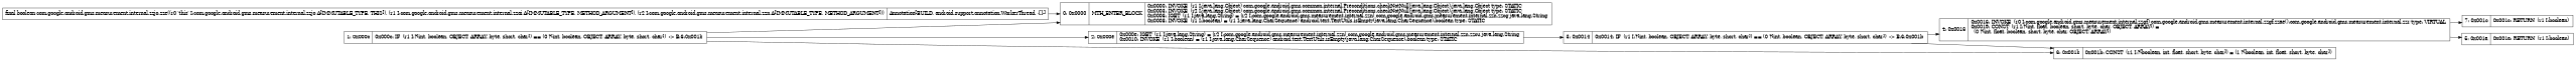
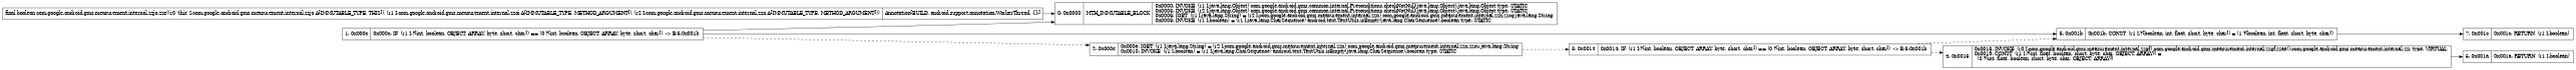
  digraph {
    rankdir=LR
    node [shape=record]
-   n1 [label="{0\:\ 0x0000|MTH_ENTER_BLOCK\l|0x0000: INVOKE  (r1 I:java.lang.Object) com.google.android.gms.common.internal.Preconditions.checkNotNull(java.lang.Object):java.lang.Object type: STATIC \l0x0003: INVOKE  (r2 I:java.lang.Object) com.google.android.gms.common.internal.Preconditions.checkNotNull(java.lang.Object):java.lang.Object type: STATIC \l0x0006: IGET  (r1 I:java.lang.String) = (r2 I:com.google.android.gms.measurement.internal.zzn) com.google.android.gms.measurement.internal.zzn.zzcg java.lang.String \l0x0008: INVOKE  (r1 I:boolean) = (r1 I:java.lang.CharSequence) android.text.TextUtils.isEmpty(java.lang.CharSequence):boolean type: STATIC \l}"]
+   n1 [label="{0\:\ 0x0000|MTH_IMMUTABLE_BLOCK\l|0x0000: INVOKE  (r1 I:java.lang.Object) com.google.android.gms.common.internal.Preconditions.checkNotNull(java.lang.Object):java.lang.Object type: STATIC \l0x0003: INVOKE  (r2 I:java.lang.Object) com.google.android.gms.common.internal.Preconditions.checkNotNull(java.lang.Object):java.lang.Object type: STATIC \l0x0006: IGET  (r1 I:java.lang.String) = (r2 I:com.google.android.gms.measurement.internal.zzn) com.google.android.gms.measurement.internal.zzn.zzcg java.lang.String \l0x0008: INVOKE  (r1 I:boolean) = (r1 I:java.lang.CharSequence) android.text.TextUtils.isEmpty(java.lang.CharSequence):boolean type: STATIC \l}"]
    n2 [label="{1\:\ 0x000c|0x000c: IF  (r1 I:?[int, boolean, OBJECT, ARRAY, byte, short, char]) == (0 ?[int, boolean, OBJECT, ARRAY, byte, short, char])  \-\> B:6:0x001b \l}"]
    n3 [label="{2\:\ 0x000e|0x000e: IGET  (r1 I:java.lang.String) = (r2 I:com.google.android.gms.measurement.internal.zzn) com.google.android.gms.measurement.internal.zzn.zzcu java.lang.String \l0x0010: INVOKE  (r1 I:boolean) = (r1 I:java.lang.CharSequence) android.text.TextUtils.isEmpty(java.lang.CharSequence):boolean type: STATIC \l}"]
    n4 [label="{6\:\ 0x001b|0x001b: CONST  (r1 I:?[boolean, int, float, short, byte, char]) = (1 ?[boolean, int, float, short, byte, char]) \l}"]
    n5 [label="{3\:\ 0x0014|0x0014: IF  (r1 I:?[int, boolean, OBJECT, ARRAY, byte, short, char]) == (0 ?[int, boolean, OBJECT, ARRAY, byte, short, char])  \-\> B:6:0x001b \l}"]
    n6 [label="{7\:\ 0x001c|0x001c: RETURN  (r1 I:boolean) \l}"]
    n7 [label="{4\:\ 0x0016|0x0016: INVOKE  (r0 I:com.google.android.gms.measurement.internal.zzgf) com.google.android.gms.measurement.internal.zzgf.zzae():com.google.android.gms.measurement.internal.zzr type: VIRTUAL \l0x0019: CONST  (r1 I:?[int, float, boolean, short, byte, char, OBJECT, ARRAY]) = \l  (0 ?[int, float, boolean, short, byte, char, OBJECT, ARRAY])\l \l}"]
    n8 [label="{5\:\ 0x001a|0x001a: RETURN  (r1 I:boolean) \l}"]
    n9 [label="{final boolean com.google.android.gms.measurement.internal.zzjo.zze((r0 'this' I:com.google.android.gms.measurement.internal.zzjo A[IMMUTABLE_TYPE, THIS]), (r1 I:com.google.android.gms.measurement.internal.zzai A[IMMUTABLE_TYPE, METHOD_ARGUMENT]), (r2 I:com.google.android.gms.measurement.internal.zzn A[IMMUTABLE_TYPE, METHOD_ARGUMENT]))  | Annotation[BUILD, android.support.annotation.WorkerThread, \{\}]\l}"]
    n2 -> n1
-   n2 -> n3 [style=solid]
+   n2 -> n3 [style=dashed]
    n2 -> n4
-   n3 -> n5
-   n7 -> n6
-   n5 -> n4
-   n5 -> n7 [style=solid]
+   n3 -> n5 [style=dashed]
+   n4 -> n6
+   n5 -> n4 [style=dashed]
+   n5 -> n7 [style=dashed]
    n7 -> n8
    n9 -> n1
  }
